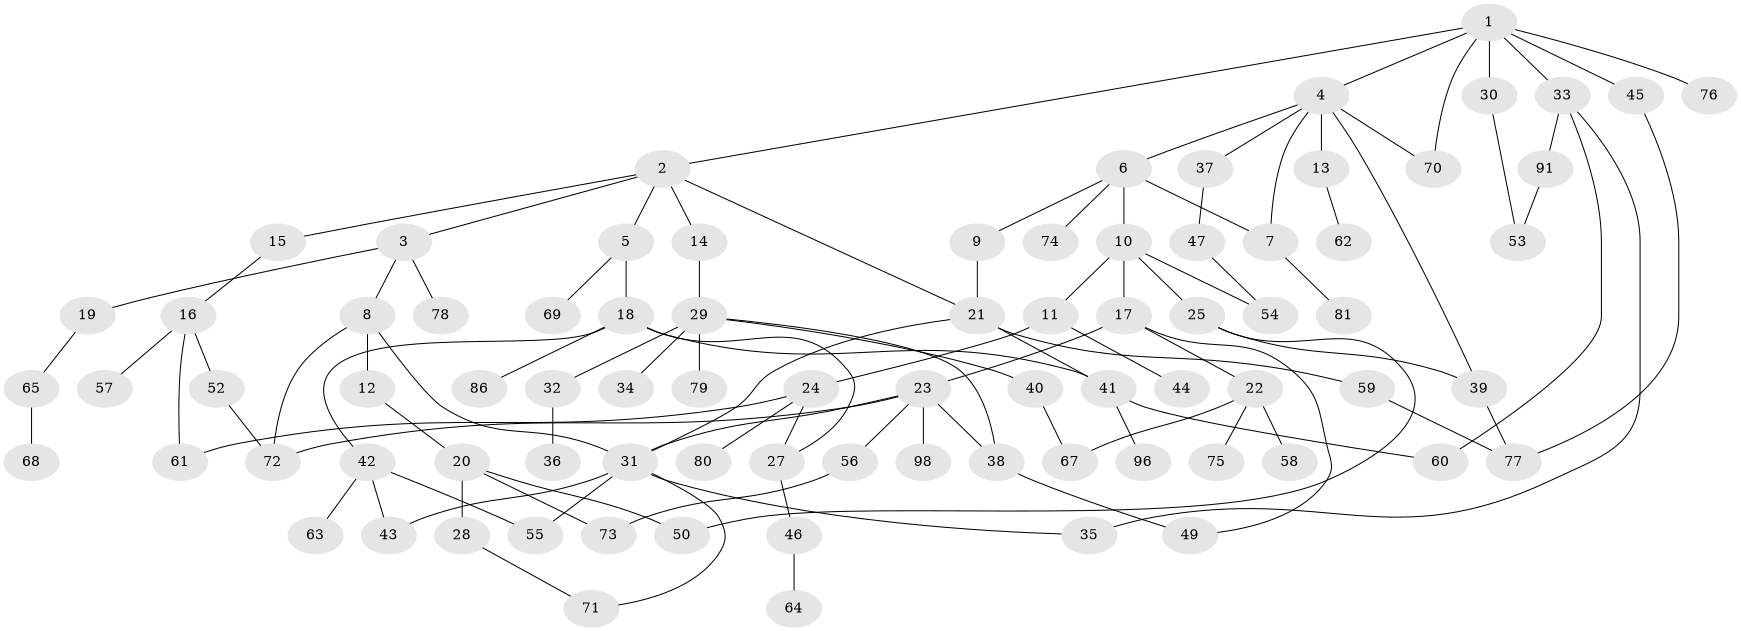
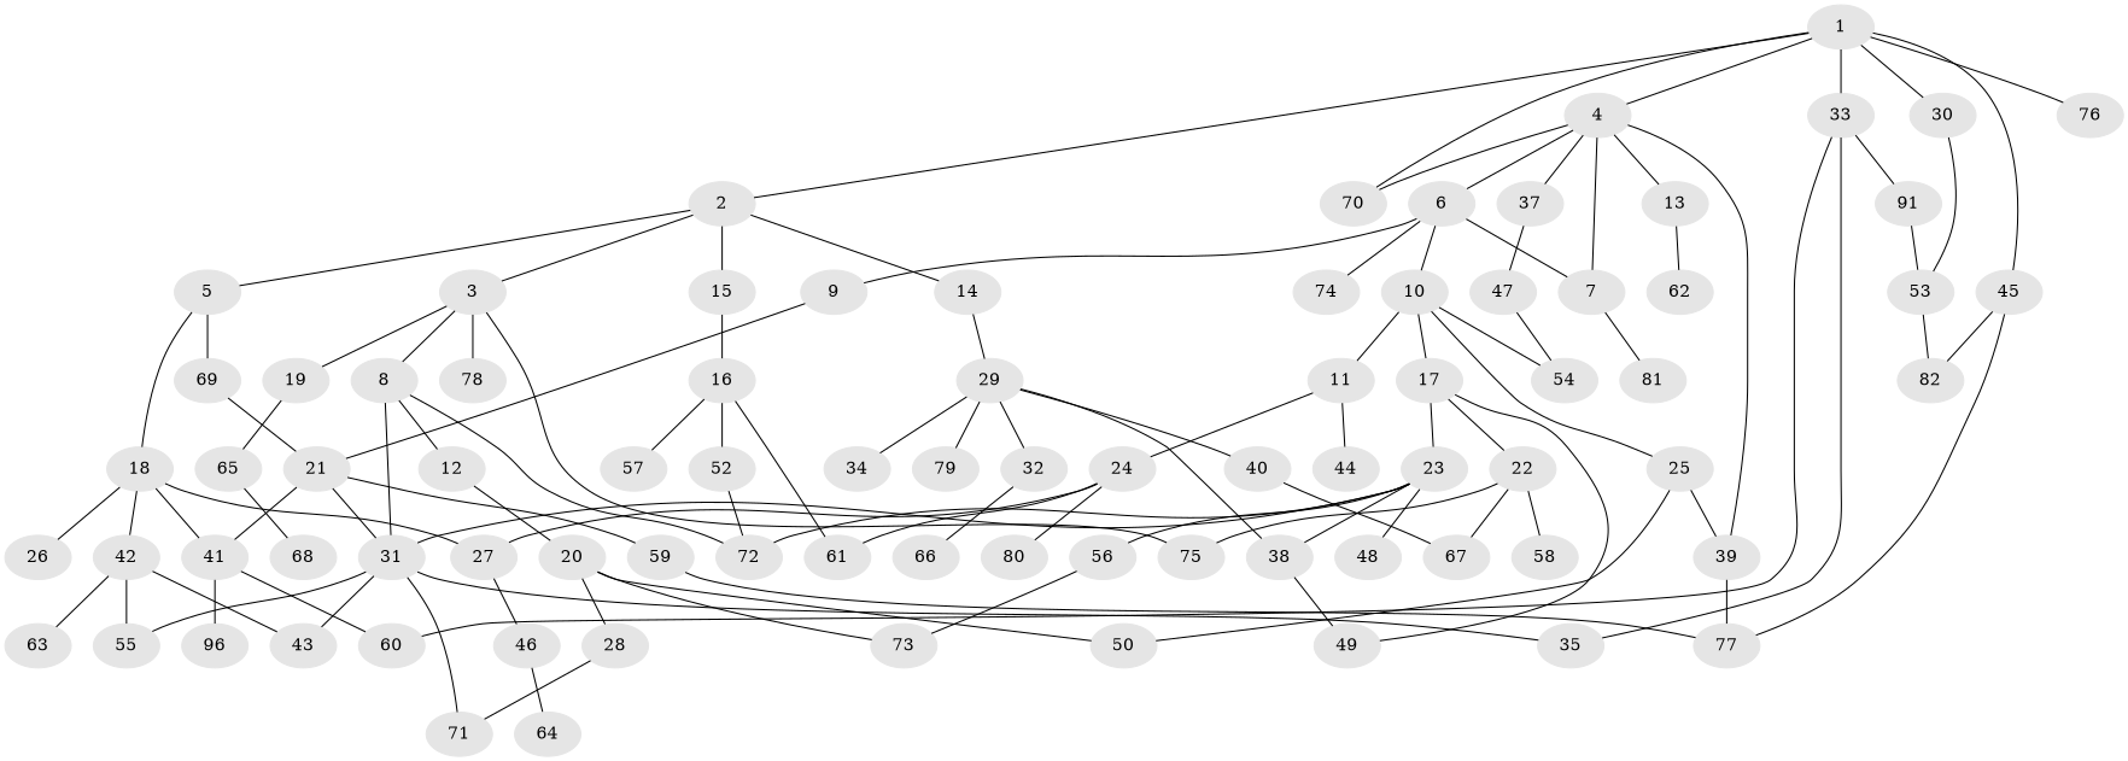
  graph {
    node [color=gray90 style=filled]
    1
    2
    4
    30
    33
    45
    70
    76
    3
    5
    14
    15
    21
    6
    7
    13
    37
    39
    53
    35
    n21 [label=91]
    60
+   82
    77
    8
    19
    75
    78
    18
    69
    29
    16
    31
    41
    59
    12
    72
    65
    9
    10
    74
    81
    62
    47
-   26 [label=86]
+   26
    27
    42
    11
    17
    25
    54
    20
    71
    43
    55
    24
    44
    22
    23
    49
    50
    61
    80
    28
    73
    52
    57
    58
    67
-   48 [label=98]
+   48
    38
    56
    46
    n74 [label=96]
    63
    68
    32
    34
    40
    79
    64
-   36
+   36 [label=66]
    1 -- 2
    1 -- 4
    1 -- 30
    1 -- 33
    1 -- 45
    1 -- 70
    1 -- 76
    2 -- 3
    2 -- 5
    2 -- 14
    2 -- 15
-   2 -- 21
+   69 -- 21
    4 -- 70
    4 -- 6
    4 -- 7
    4 -- 13
    4 -- 37
    4 -- 39
    30 -- 53
    33 -- 35
    33 -- n21
    33 -- 60
+   45 -- 82
    45 -- 77
    3 -- 8
    3 -- 19
+   3 -- 75
    3 -- 78
    5 -- 18
    5 -- 69
    14 -- 29
    15 -- 16
    21 -- 31
    21 -- 41
    21 -- 59
    6 -- 7
    6 -- 9
    6 -- 10
    6 -- 74
    7 -- 81
    13 -- 62
    37 -- 47
    39 -- 77
+   53 -- 82
    n21 -- 53
    8 -- 31
    8 -- 12
    8 -- 72
    19 -- 65
    18 -- 41
    18 -- 26
    18 -- 27
    18 -- 42
    29 -- 38
    29 -- 32
    29 -- 34
    29 -- 40
    29 -- 79
    16 -- 61
    16 -- 52
    16 -- 57
    31 -- 35
    31 -- 71
    31 -- 43
    31 -- 55
    41 -- 60
    41 -- n74
    59 -- 77
    12 -- 20
    65 -- 68
    9 -- 21
    10 -- 11
    10 -- 17
    10 -- 25
    10 -- 54
    47 -- 54
    27 -- 46
    42 -- 43
    42 -- 55
    42 -- 63
    11 -- 24
    11 -- 44
    17 -- 22
    17 -- 23
    17 -- 49
    25 -- 39
    25 -- 50
    20 -- 50
    20 -- 28
    20 -- 73
    24 -- 27
    24 -- 61
    24 -- 80
    22 -- 75
    22 -- 58
    22 -- 67
    23 -- 31
    23 -- 72
    23 -- 48
    23 -- 38
    23 -- 56
    28 -- 71
    52 -- 72
    38 -- 49
    56 -- 73
    46 -- 64
    32 -- 36
    40 -- 67
  }
